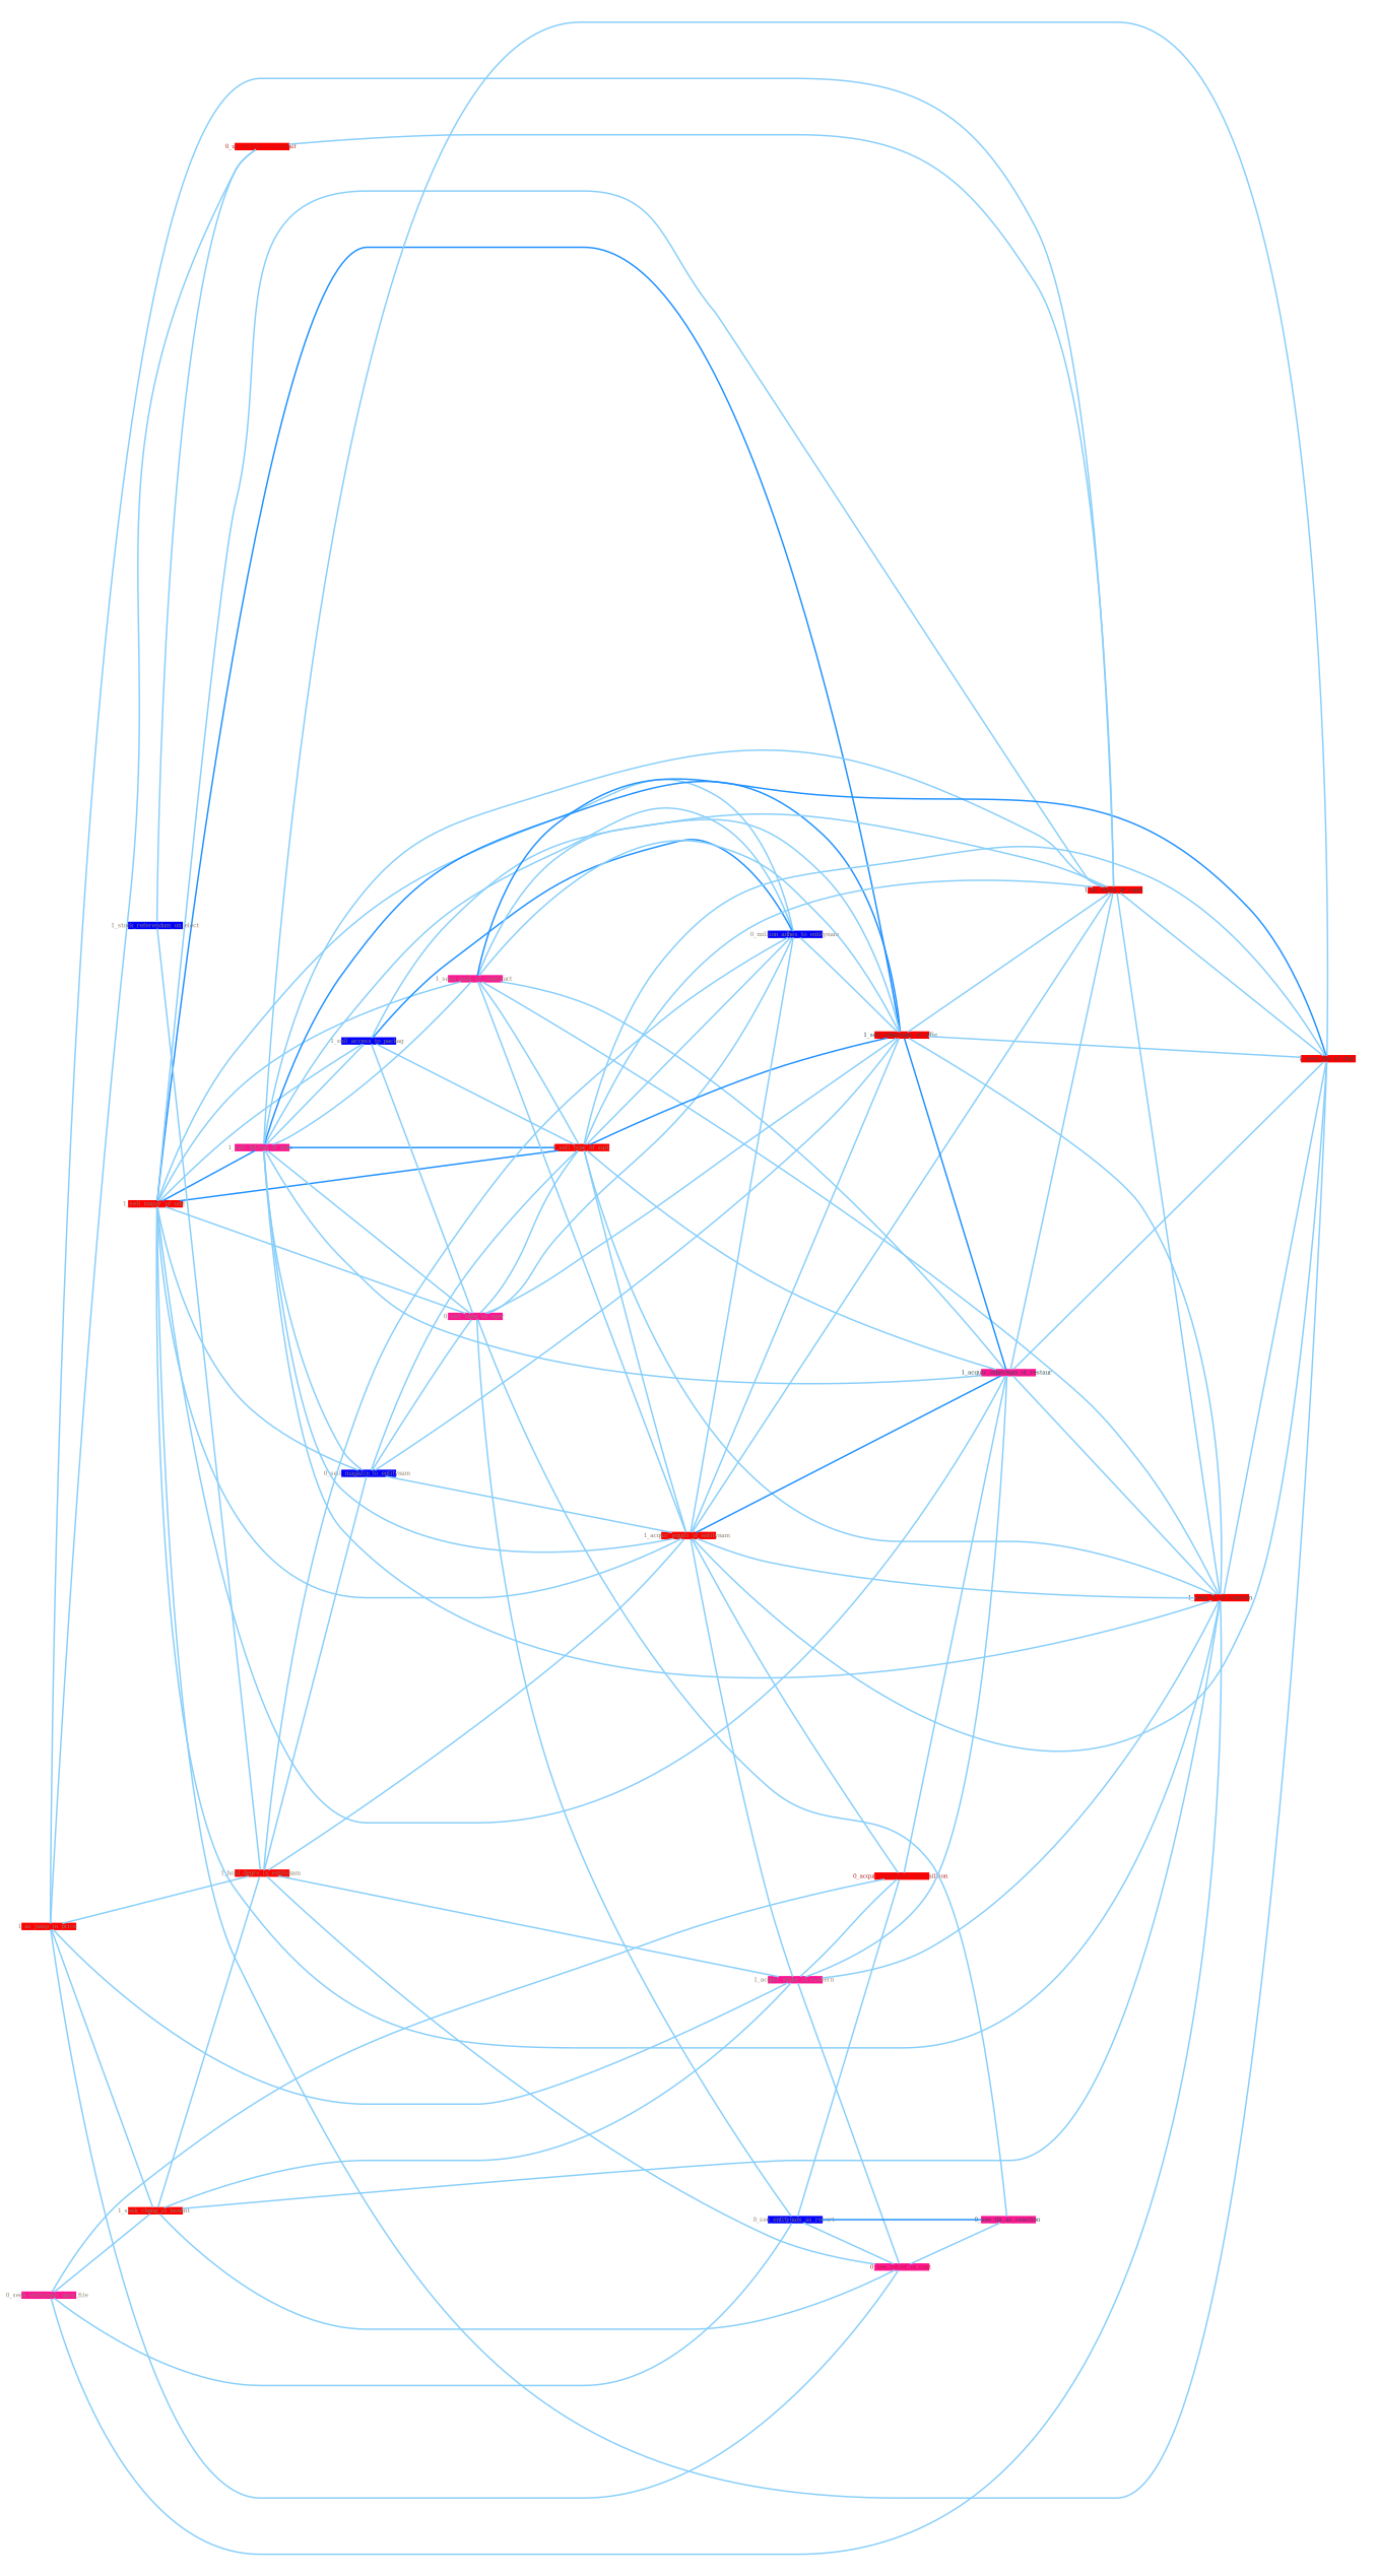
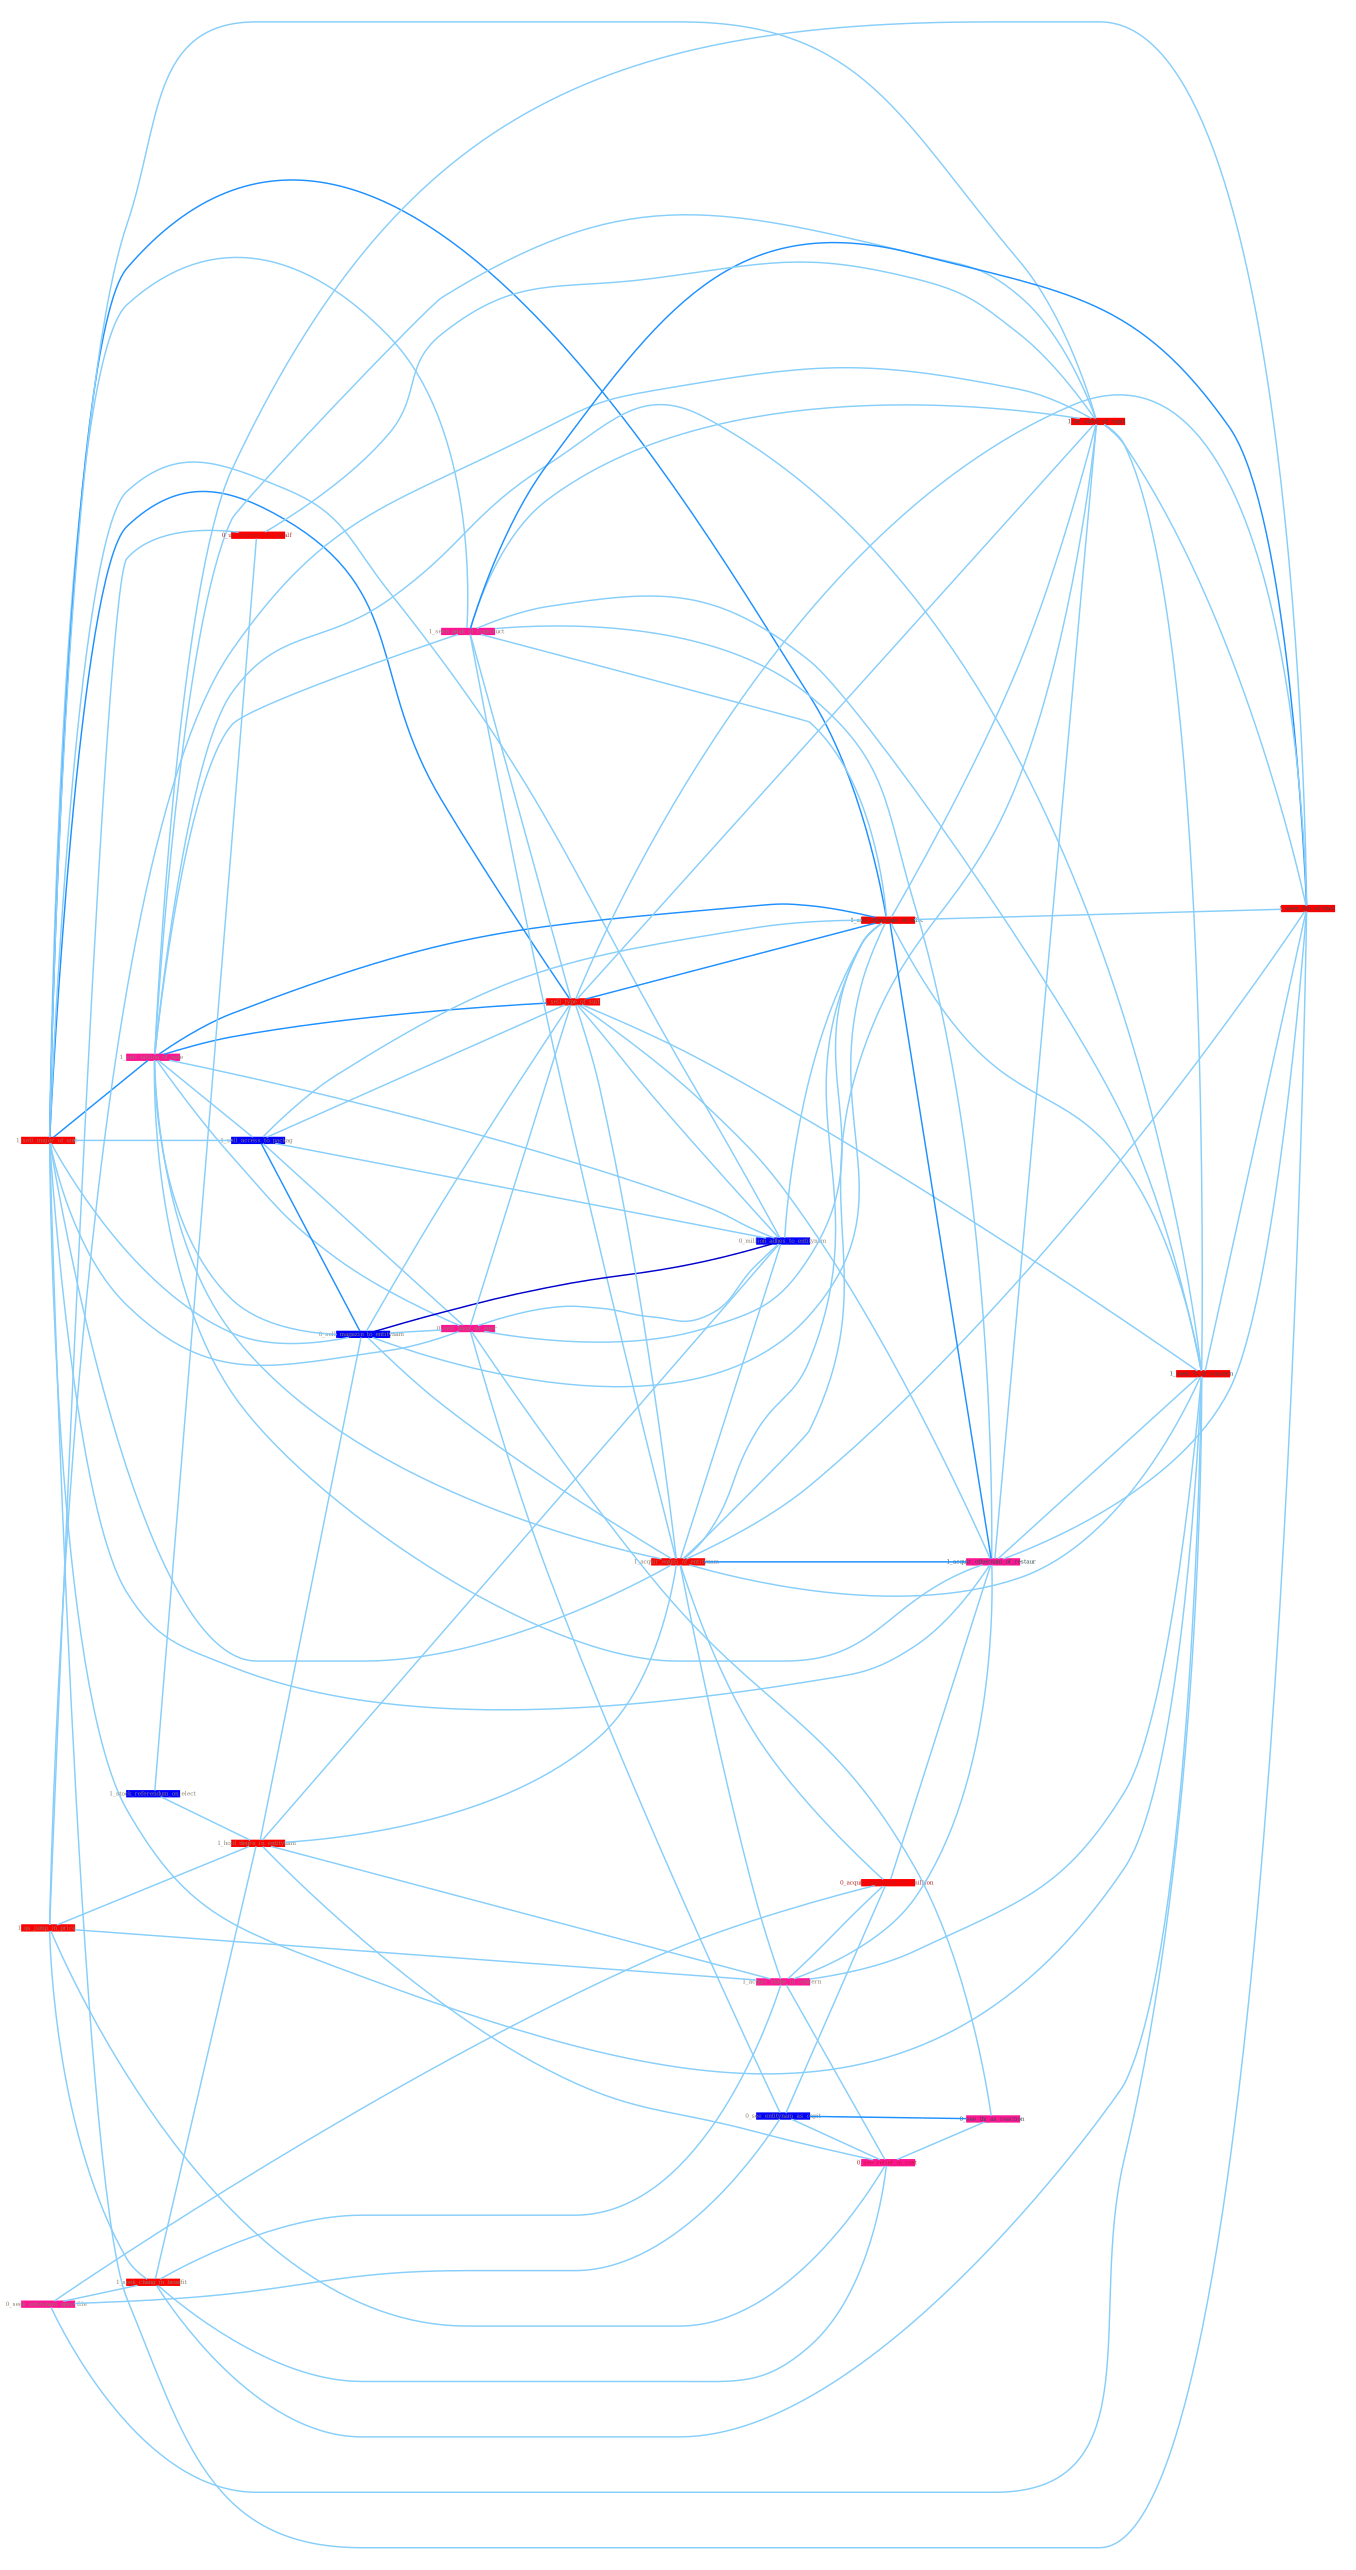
  graph {
    rankdir=LR
    node [color=red fixedsize=true fontcolor="#8b7d6b" fontsize=4 shape=polygon style=filled]
    edge [color="#87cefa" w=1]
    "1_sell_major_of_unit " [height=.06 width=.5]
    "1_sell_billion_of_note " [color=deeppink height=.06 width=.5]
    "1_sell_access_to_packag " [color=blue height=.06 width=.5]
    "1_us_jump_in_price " [height=.06 width=.5]
    "0_seek_entitynam_upon_file " [color=deeppink height=.06 width=.5]
    n6 [color=blue height=.06 label="1_stock_referendum_on_elect" width=.5]
    "1_seen_peak_of_construct " [color=deeppink height=.06 width=.5]
    "1_seek_chang_in_benefit " [height=.06 width=.5]
    "1_hold_degre_in_entitynam " [height=.06 width=.5]
    "0_sell_magazin_to_entitynam " [color=blue height=.06 width=.5]
    "0_sell_bank_as_oper " [color=deeppink height=.06 width=.5]
    "1_sell_type_of_suit " [height=.06 width=.5]
    "1_acquir_equiti_of_entitynam " [height=.06 width=.5]
    "1_acquir_stake_in_concern " [color=deeppink height=.06 width=.5]
-   "0_see_entitynam_as_resort " [color=blue height=.06 width=.5]
+   "0_see_entitynam_as_resort " [color=blue height=.06 width=.5 label="0_see_entitynam_as_capit"]
    n16 [color=blue height=.06 label="0_million_adhes_to_entitynam" width=.5]
    "0_acquir_entitynam_for_million " [fontcolor="#b22222" height=.06 width=.5]
    "0_us_influenc_on_behalf " [fontcolor="#b22222" height=.06 width=.5]
    "0_see_relief_in_cost " [color=deeppink fontcolor="#b22222" height=.06 width=.5]
    "1_sell_othernum_of_offic " [fontcolor="#2f4f4f" height=.06 width=.5]
    "1_acquir_othernum_of_restaur " [color=deeppink fontcolor="#2f4f4f" height=.06 width=.5]
    "1_us_stock_of_capit " [fontcolor="#2f4f4f" height=.06 width=.5]
    "1_seek_%_of_concern " [fontcolor="#2f4f4f" height=.06 width=.5]
    "1_seen_the_of_that " [fontcolor="#2f4f4f" height=.06 width=.5]
    "0_see_thi_as_reaction " [color=deeppink fontcolor="#2f4f4f" height=.06 width=.5]
    subgraph sub_1 {
      "1_sell_major_of_unit "
      "1_sell_billion_of_note "
      "1_sell_access_to_packag "
      "1_us_jump_in_price "
      "0_seek_entitynam_upon_file "
      n6
      "1_seen_peak_of_construct "
      "1_seek_chang_in_benefit "
      "1_hold_degre_in_entitynam "
      "0_sell_magazin_to_entitynam "
      "0_sell_bank_as_oper "
      "1_sell_type_of_suit "
      "1_acquir_equiti_of_entitynam "
      "1_acquir_stake_in_concern "
      "0_see_entitynam_as_resort "
      n16
    }
    subgraph sub_2 {
      "0_acquir_entitynam_for_million "
      "0_us_influenc_on_behalf "
      "0_see_relief_in_cost "
    }
    "1_sell_major_of_unit " -- "1_sell_billion_of_note " [color="#1e90ff" w=2]
    "1_sell_major_of_unit " -- "1_sell_access_to_packag "
    "1_sell_major_of_unit " -- "1_seen_peak_of_construct "
    "1_sell_major_of_unit " -- "0_sell_magazin_to_entitynam "
    "1_sell_major_of_unit " -- "0_sell_bank_as_oper "
    "1_sell_major_of_unit " -- "1_sell_type_of_suit " [color="#1e90ff" w=2]
    "1_sell_major_of_unit " -- "1_acquir_equiti_of_entitynam "
    "1_sell_major_of_unit " -- n16
    "1_sell_major_of_unit " -- "1_sell_othernum_of_offic " [color="#1e90ff" w=2]
    "1_sell_major_of_unit " -- "1_acquir_othernum_of_restaur "
    "1_sell_major_of_unit " -- "1_us_stock_of_capit "
    "1_sell_major_of_unit " -- "1_seek_%_of_concern "
    "1_sell_major_of_unit " -- "1_seen_the_of_that "
    "1_sell_billion_of_note " -- "1_sell_access_to_packag "
    "1_sell_billion_of_note " -- "1_seen_peak_of_construct "
    "1_sell_billion_of_note " -- "0_sell_magazin_to_entitynam "
    "1_sell_billion_of_note " -- "0_sell_bank_as_oper "
    "1_sell_billion_of_note " -- "1_sell_type_of_suit " [color="#1e90ff" w=2]
    "1_sell_billion_of_note " -- "1_acquir_equiti_of_entitynam "
    "1_sell_billion_of_note " -- n16
    "1_sell_billion_of_note " -- "1_sell_othernum_of_offic " [color="#1e90ff" w=2]
    "1_sell_billion_of_note " -- "1_acquir_othernum_of_restaur "
    "1_sell_billion_of_note " -- "1_us_stock_of_capit "
    "1_sell_billion_of_note " -- "1_seek_%_of_concern "
    "1_sell_billion_of_note " -- "1_seen_the_of_that "
+   "1_sell_access_to_packag " -- "0_sell_magazin_to_entitynam " [color="#1e90ff" w=2]
    "1_sell_access_to_packag " -- "0_sell_bank_as_oper "
    "1_sell_access_to_packag " -- "1_sell_type_of_suit "
-   "1_sell_access_to_packag " -- n16 [color="#1e90ff" w=2]
+   "1_sell_access_to_packag " -- n16 [w=2]
    "1_sell_access_to_packag " -- "1_sell_othernum_of_offic "
    "1_us_jump_in_price " -- "1_seek_chang_in_benefit "
    "1_us_jump_in_price " -- "1_hold_degre_in_entitynam "
    "1_us_jump_in_price " -- "1_acquir_stake_in_concern "
    "1_us_jump_in_price " -- "0_us_influenc_on_behalf "
    "1_us_jump_in_price " -- "0_see_relief_in_cost "
    "1_us_jump_in_price " -- "1_us_stock_of_capit "
    "0_seek_entitynam_upon_file " -- "1_seek_chang_in_benefit "
    "0_seek_entitynam_upon_file " -- "0_see_entitynam_as_resort "
    "0_seek_entitynam_upon_file " -- "0_acquir_entitynam_for_million "
    "0_seek_entitynam_upon_file " -- "1_seek_%_of_concern "
    n6 -- "1_hold_degre_in_entitynam "
    n6 -- "0_us_influenc_on_behalf "
    "1_seen_peak_of_construct " -- "1_sell_type_of_suit "
    "1_seen_peak_of_construct " -- "1_acquir_equiti_of_entitynam "
    "1_seen_peak_of_construct " -- "1_sell_othernum_of_offic "
    "1_seen_peak_of_construct " -- "1_acquir_othernum_of_restaur "
    "1_seen_peak_of_construct " -- "1_us_stock_of_capit "
    "1_seen_peak_of_construct " -- "1_seek_%_of_concern "
    "1_seen_peak_of_construct " -- "1_seen_the_of_that " [color="#1e90ff" w=2]
    "1_seek_chang_in_benefit " -- "1_hold_degre_in_entitynam "
    "1_seek_chang_in_benefit " -- "1_acquir_stake_in_concern "
    "1_seek_chang_in_benefit " -- "0_see_relief_in_cost "
    "1_seek_chang_in_benefit " -- "1_seek_%_of_concern "
    "1_hold_degre_in_entitynam " -- "0_sell_magazin_to_entitynam "
    "1_hold_degre_in_entitynam " -- "1_acquir_equiti_of_entitynam "
    "1_hold_degre_in_entitynam " -- "1_acquir_stake_in_concern "
    "1_hold_degre_in_entitynam " -- n16
    "1_hold_degre_in_entitynam " -- "0_see_relief_in_cost "
    "0_sell_magazin_to_entitynam " -- "0_sell_bank_as_oper "
    "0_sell_magazin_to_entitynam " -- "1_sell_type_of_suit "
    "0_sell_magazin_to_entitynam " -- "1_acquir_equiti_of_entitynam "
+   "0_sell_magazin_to_entitynam " -- n16 [color="#0000cd" w=3]
    "0_sell_magazin_to_entitynam " -- "1_sell_othernum_of_offic "
    "0_sell_bank_as_oper " -- "1_sell_type_of_suit "
    "0_sell_bank_as_oper " -- "0_see_entitynam_as_resort "
    "0_sell_bank_as_oper " -- n16
    "0_sell_bank_as_oper " -- "1_sell_othernum_of_offic "
    "0_sell_bank_as_oper " -- "0_see_thi_as_reaction "
    "1_sell_type_of_suit " -- "1_acquir_equiti_of_entitynam "
    "1_sell_type_of_suit " -- n16
    "1_sell_type_of_suit " -- "1_sell_othernum_of_offic " [color="#1e90ff" w=2]
    "1_sell_type_of_suit " -- "1_acquir_othernum_of_restaur "
    "1_sell_type_of_suit " -- "1_us_stock_of_capit "
    "1_sell_type_of_suit " -- "1_seek_%_of_concern "
    "1_sell_type_of_suit " -- "1_seen_the_of_that "
    "1_acquir_equiti_of_entitynam " -- "1_acquir_stake_in_concern "
    "1_acquir_equiti_of_entitynam " -- n16
    "1_acquir_equiti_of_entitynam " -- "0_acquir_entitynam_for_million "
    "1_acquir_equiti_of_entitynam " -- "1_sell_othernum_of_offic "
    "1_acquir_equiti_of_entitynam " -- "1_acquir_othernum_of_restaur " [color="#1e90ff" w=2]
    "1_acquir_equiti_of_entitynam " -- "1_us_stock_of_capit "
    "1_acquir_equiti_of_entitynam " -- "1_seek_%_of_concern "
    "1_acquir_equiti_of_entitynam " -- "1_seen_the_of_that "
    "1_acquir_stake_in_concern " -- "0_acquir_entitynam_for_million "
    "1_acquir_stake_in_concern " -- "0_see_relief_in_cost "
    "1_acquir_stake_in_concern " -- "1_acquir_othernum_of_restaur "
    "1_acquir_stake_in_concern " -- "1_seek_%_of_concern "
    "0_see_entitynam_as_resort " -- "0_acquir_entitynam_for_million "
    "0_see_entitynam_as_resort " -- "0_see_relief_in_cost "
    "0_see_entitynam_as_resort " -- "0_see_thi_as_reaction " [color="#1e90ff" w=2]
    n16 -- "1_sell_othernum_of_offic "
    "0_acquir_entitynam_for_million " -- "1_acquir_othernum_of_restaur "
    "0_us_influenc_on_behalf " -- "1_us_stock_of_capit "
    "0_see_relief_in_cost " -- "0_see_thi_as_reaction "
    "1_sell_othernum_of_offic " -- "1_acquir_othernum_of_restaur " [color="#1e90ff" w=2]
    "1_sell_othernum_of_offic " -- "1_us_stock_of_capit "
    "1_sell_othernum_of_offic " -- "1_seek_%_of_concern "
    "1_sell_othernum_of_offic " -- "1_seen_the_of_that "
    "1_acquir_othernum_of_restaur " -- "1_us_stock_of_capit "
    "1_acquir_othernum_of_restaur " -- "1_seek_%_of_concern "
    "1_acquir_othernum_of_restaur " -- "1_seen_the_of_that "
    "1_us_stock_of_capit " -- "1_seek_%_of_concern "
    "1_us_stock_of_capit " -- "1_seen_the_of_that "
    "1_seek_%_of_concern " -- "1_seen_the_of_that "
  }
